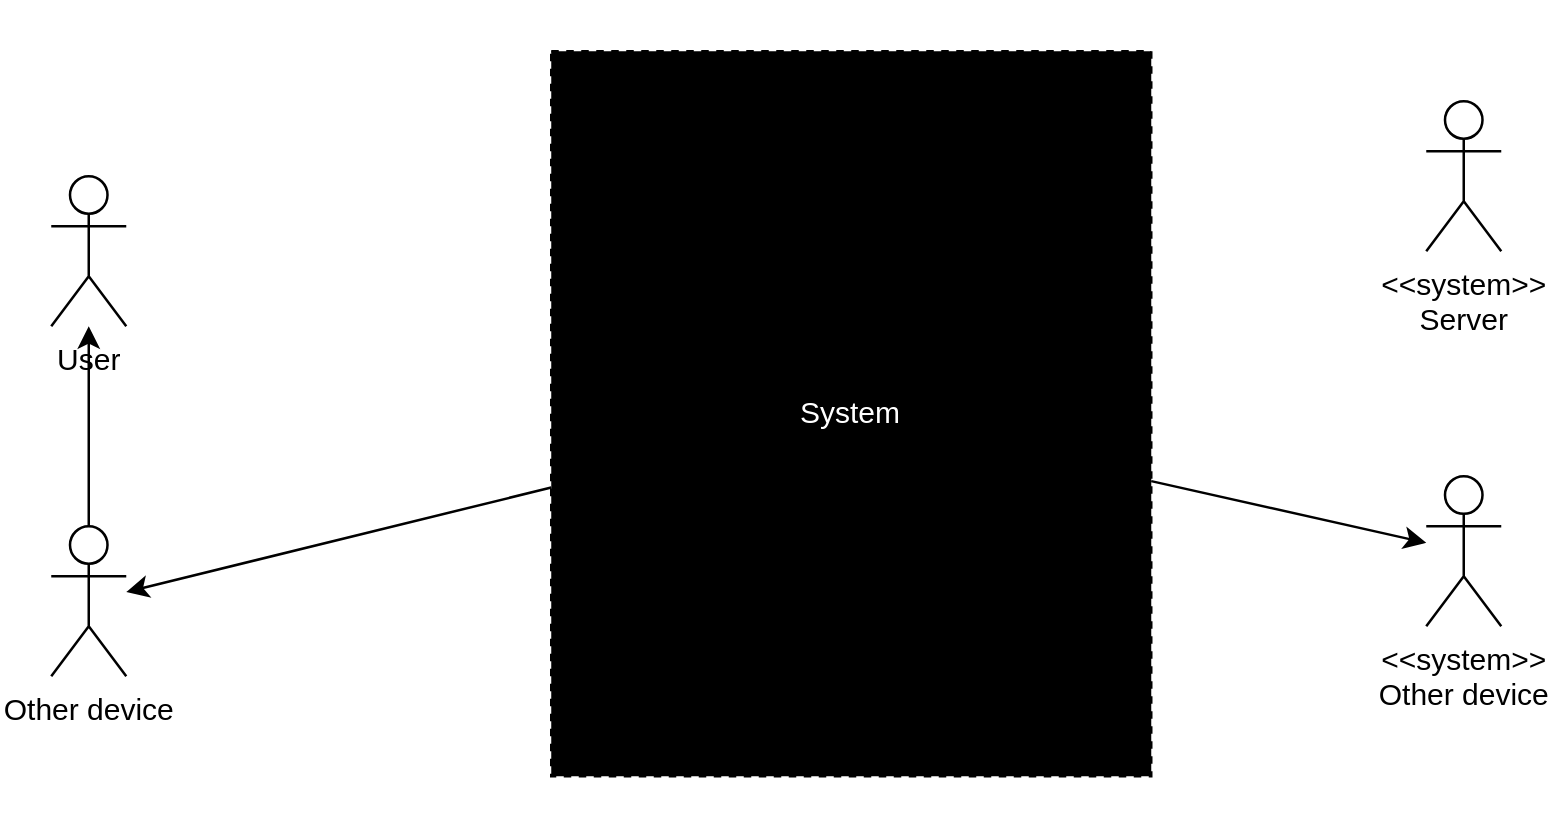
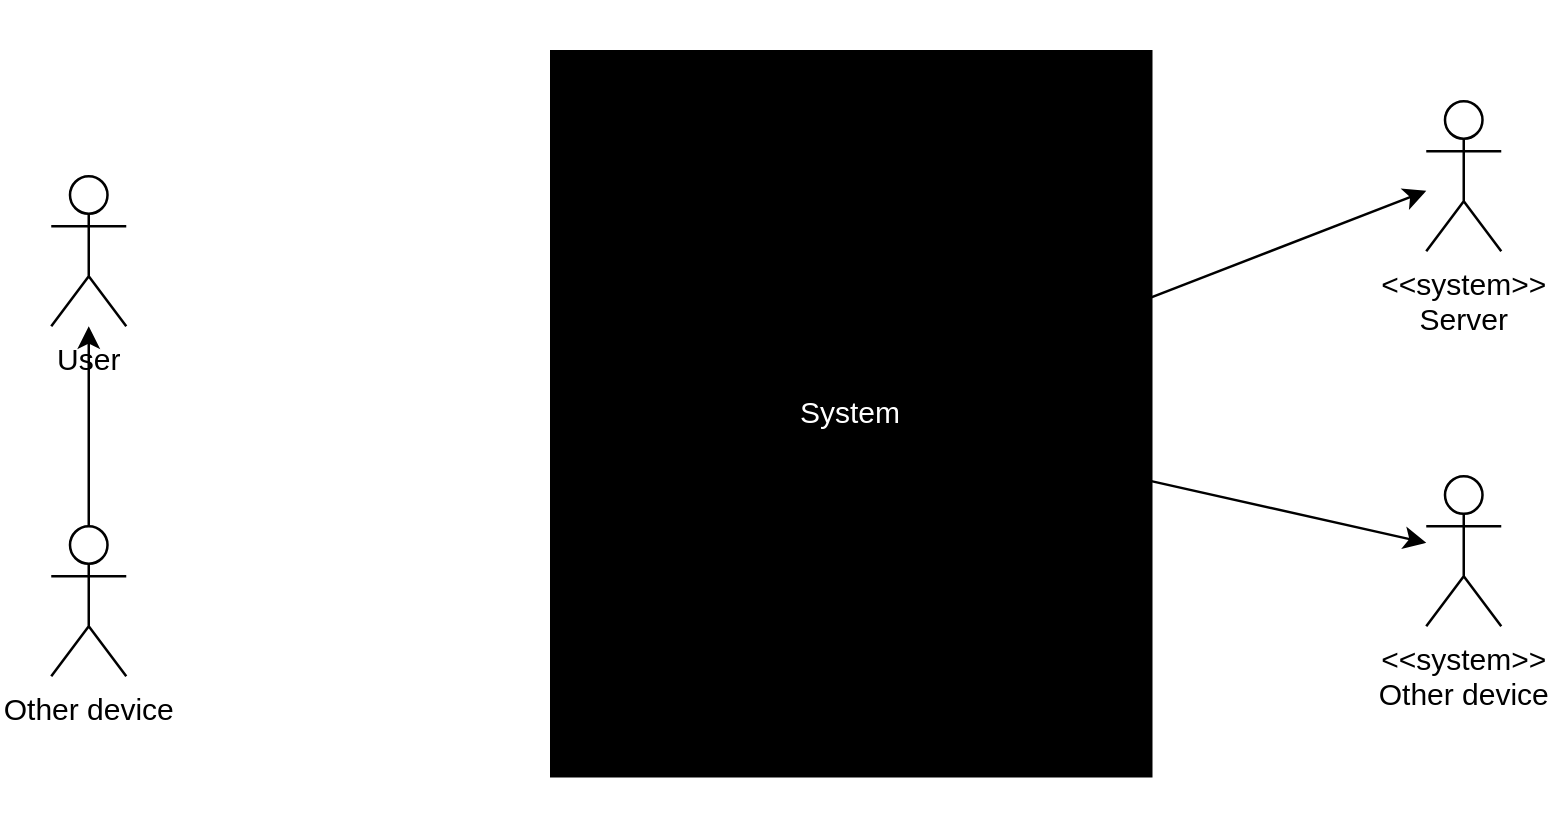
  <mxCell id="0" />
  <mxCell id="1" parent="0" />
- <mxCell id="2" style="edgeStyle=none;rounded=0;orthogonalLoop=1;jettySize=auto;html=1;" parent="1" source="4" target="9" edge="1"><mxGeometry relative="1" as="geometry"><mxPoint x="510" y="64" as="targetPoint" /></mxGeometry></mxCell>
+ <mxCell id="2" style="edgeStyle=none;rounded=0;orthogonalLoop=1;jettySize=auto;html=1;" parent="1" source="4" target="6" edge="1"><mxGeometry relative="1" as="geometry"><mxPoint x="510" y="64" as="targetPoint" /></mxGeometry></mxCell>
  <mxCell id="3" style="edgeStyle=none;rounded=0;orthogonalLoop=1;jettySize=auto;html=1;" parent="1" source="4" target="7" edge="1"><mxGeometry relative="1" as="geometry" /></mxCell>
- <mxCell id="4" value="System" style="rounded=0;whiteSpace=wrap;html=1;fillColor=#000000;fontColor=#FFFFFF;dashed=1;" parent="1" vertex="1"><mxGeometry x="220" y="20" width="240" height="290" as="geometry" /></mxCell>
+ <mxCell id="4" value="System" style="rounded=0;whiteSpace=wrap;html=1;fillColor=#000000;fontColor=#FFFFFF;" parent="1" vertex="1"><mxGeometry x="220" y="20" width="240" height="290" as="geometry" /></mxCell>
  <mxCell id="5" value="User" style="shape=umlActor;verticalLabelPosition=bottom;verticalAlign=top;html=1;" parent="1" vertex="1"><mxGeometry x="20" y="70" width="30" height="60" as="geometry" /></mxCell>
  <mxCell id="6" value="&amp;lt;&amp;lt;system&amp;gt;&amp;gt;&lt;br&gt;Server" style="shape=umlActor;verticalLabelPosition=bottom;verticalAlign=top;html=1;" parent="1" vertex="1"><mxGeometry x="570" y="40" width="30" height="60" as="geometry" /></mxCell>
  <mxCell id="7" value="&amp;lt;&amp;lt;system&amp;gt;&amp;gt;&lt;br&gt;Other device" style="shape=umlActor;verticalLabelPosition=bottom;verticalAlign=top;html=1;" parent="1" vertex="1"><mxGeometry x="570" y="190" width="30" height="60" as="geometry" /></mxCell>
  <mxCell id="8" style="rounded=0;orthogonalLoop=1;jettySize=auto;html=1;" parent="1" source="9" target="5" edge="1"><mxGeometry relative="1" as="geometry" /></mxCell>
  <mxCell id="9" value="Other device" style="shape=umlActor;verticalLabelPosition=bottom;verticalAlign=top;html=1;" parent="1" vertex="1"><mxGeometry x="20" y="210" width="30" height="60" as="geometry" /></mxCell>
